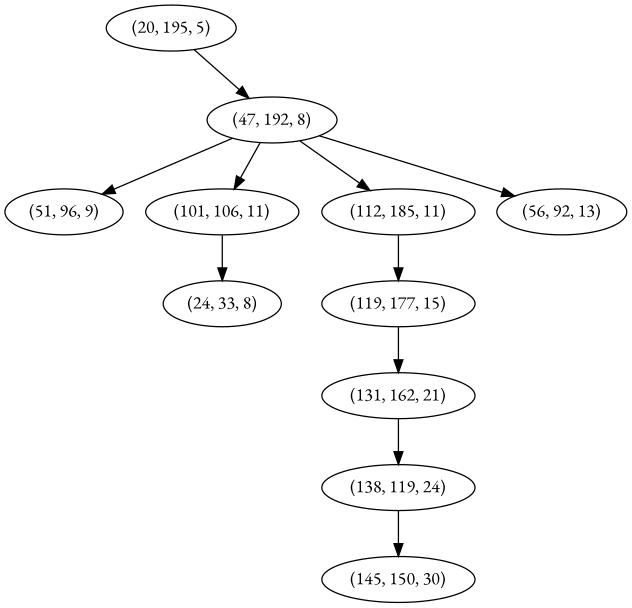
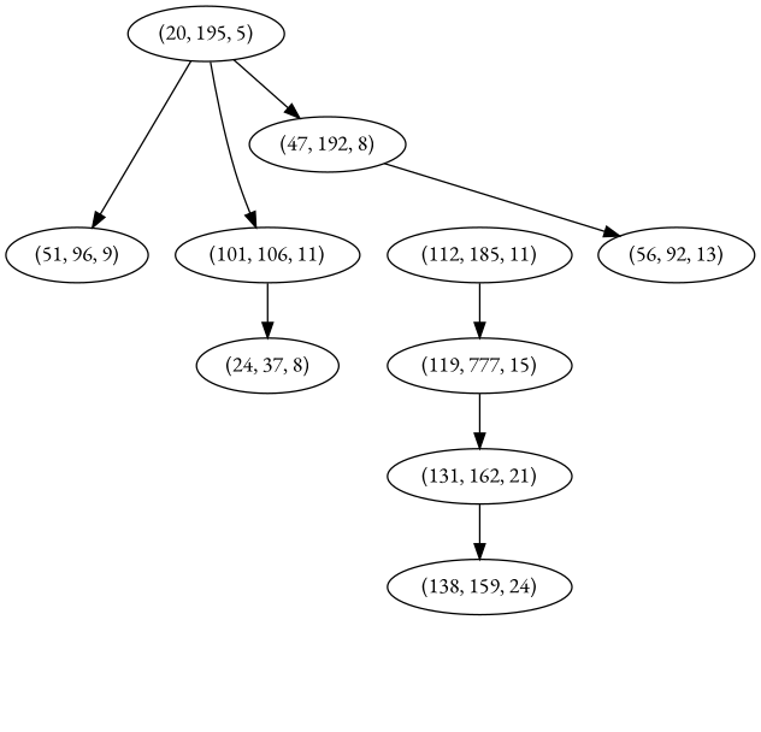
  digraph {
    fontname="EB Garamond"
    node [fontname="EB Garamond"]
    edge [fontname="EB Garamond"]
    "(20, 195, 5)"
    "(47, 192, 8)"
    "(51, 96, 9)"
    "(101, 106, 11)"
    "(112, 185, 11)"
    "(56, 92, 13)"
-   "(24, 37, 8)" [label="(24, 33, 8)"]
-   "(119, 177, 15)"
+   "(24, 37, 8)"
+   "(119, 177, 15)" [label="(119, 777, 15)"]
    "(131, 162, 21)"
-   "(138, 159, 24)" [label="(138, 119, 24)"]
-   "(145, 150, 30)"
+   "(138, 159, 24)"
    "(20, 195, 5)" -> "(47, 192, 8)"
-   "(47, 192, 8)" -> "(51, 96, 9)"
-   "(47, 192, 8)" -> "(101, 106, 11)"
-   "(47, 192, 8)" -> "(112, 185, 11)"
+   "(20, 195, 5)" -> "(51, 96, 9)"
+   "(20, 195, 5)" -> "(101, 106, 11)"
    "(47, 192, 8)" -> "(56, 92, 13)"
    "(101, 106, 11)" -> "(24, 37, 8)"
    "(112, 185, 11)" -> "(119, 177, 15)"
    "(119, 177, 15)" -> "(131, 162, 21)"
    "(131, 162, 21)" -> "(138, 159, 24)"
-   "(138, 159, 24)" -> "(145, 150, 30)"
  }
